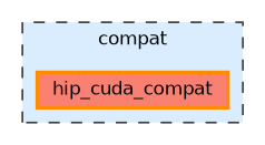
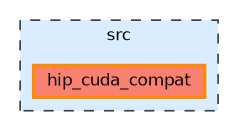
  digraph {
    compound=true
    n1 [color=darkorange fillcolor=salmon fontname=Helvetica fontsize=10 height=0.2 label=hip_cuda_compat shape=box style="filled,bold" width=0.4]
    subgraph cluster_1 {
      bgcolor="#daedff"
      fontname=Helvetica
      fontsize=10
-     label=compat
+     label=src
      pencolor=grey25
      style="filled,dashed"
      n1
    }
  }
